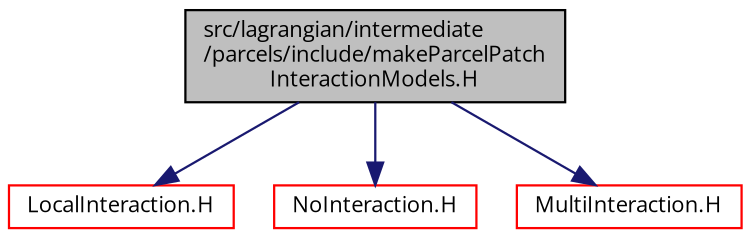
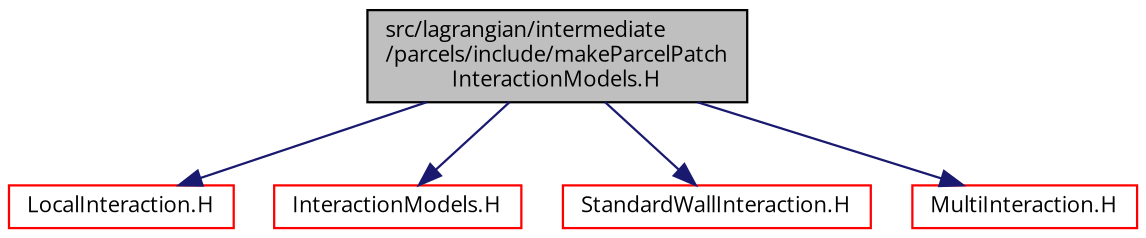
  digraph {
    fontname="Open Sans"
    node [color=red fontname="Open Sans" fontsize=10 shape=record]
    edge [color=midnightblue fontname="Open Sans" fontsize=10 labelfontname=FreeSans labelfontsize=10 style=solid]
    n1 [color=black fillcolor=grey75 fontcolor=black height=0.2 label="src/lagrangian/intermediate\l/parcels/include/makeParcelPatch\lInteractionModels.H" style=filled width=0.4]
    n2 [height=0.2 label="LocalInteraction.H" width=0.4]
-   n3 [height=0.2 label="NoInteraction.H" width=0.4]
+   n3 [height=0.2 label="InteractionModels.H" width=0.4]
+   n4 [height=0.2 label="StandardWallInteraction.H" width=0.4]
    n5 [height=0.2 label="MultiInteraction.H" width=0.4]
    n1 -> n2
    n1 -> n3
+   n1 -> n4
    n1 -> n5
  }
